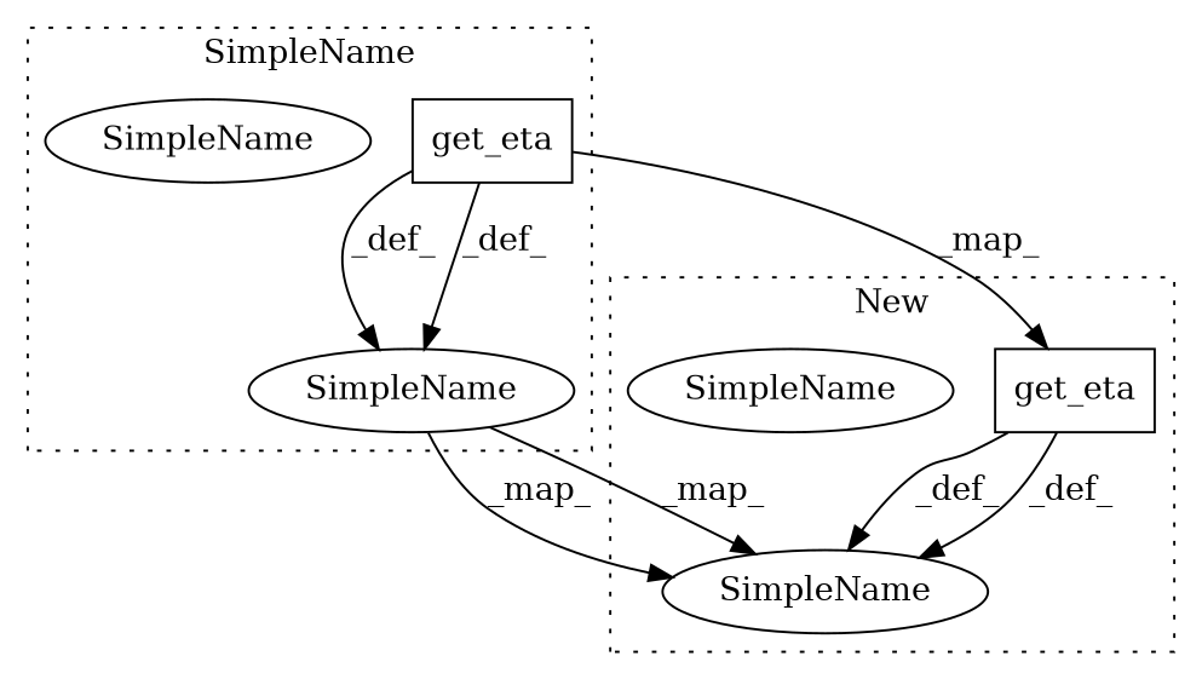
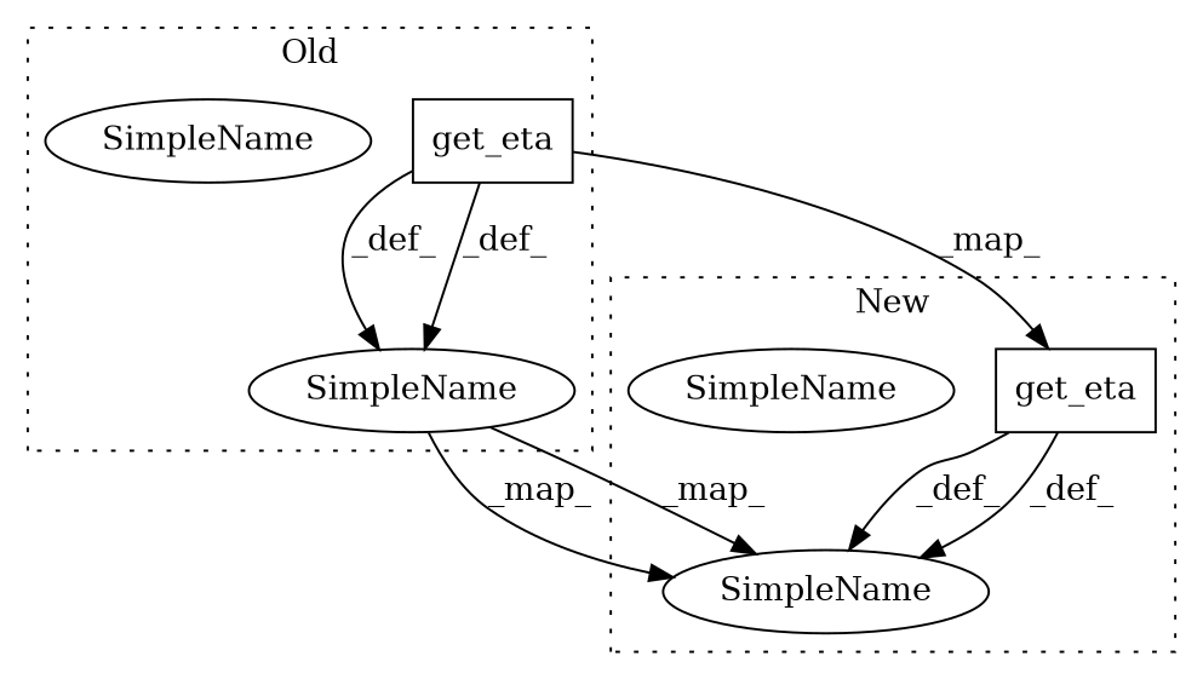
  digraph {
    node [a=42 l=4 s=14978 shape=ellipse]
    n1 [a=32 l=9 label=get_eta s=15555 shape=box]
    n2 [label=SimpleName]
    n3 [label=SimpleName]
    n4 [a=32 l=9 label=get_eta s=15157 shape=box]
    n5 [label=SimpleName s=15172]
    n6 [label=SimpleName s=15172]
    subgraph cluster_1 {
-     label=SimpleName
+     label=Old
      style=dotted
      n1
      n2
      n3
    }
    subgraph cluster_2 {
      label=New
      style=dotted
      n4
      n5
      n6
    }
    n1 -> n3 [label=_def_]
    n1 -> n3 [label=_def_]
    n1 -> n4 [label=_map_]
    n3 -> n6 [label=_map_]
    n3 -> n6 [label=_map_]
    n4 -> n6 [label=_def_]
    n4 -> n6 [label=_def_]
  }
